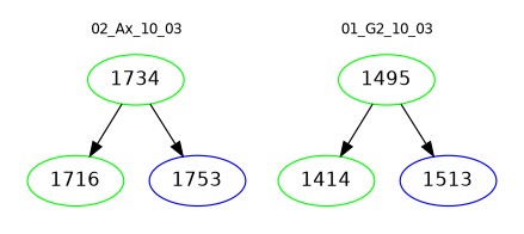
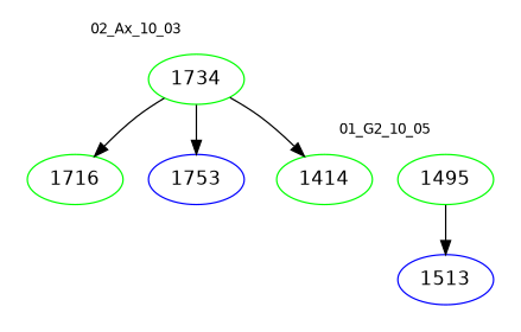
  digraph {
    fontname="DejaVu Sans"
    node [color=green fontname="DejaVu Sans"]
    edge [color=black fontname="DejaVu Sans"]
    n1 [label=1734]
    n2 [label=1716]
    n3 [color=blue label=1753]
    n4 [label=1495]
    n5 [label=1414]
    n6 [color=blue label=1513]
    subgraph cluster_1 {
      color=white
      fontsize=10
      label="02_Ax_10_03"
      n1
      n2
      n3
    }
    subgraph cluster_2 {
      color=white
      fontsize=10
-     label="01_G2_10_03"
+     label="01_G2_10_05"
      n4
      n5
      n6
    }
    n1 -> n2
    n1 -> n3
-   n4 -> n5
+   n1 -> n5
    n4 -> n6
  }
